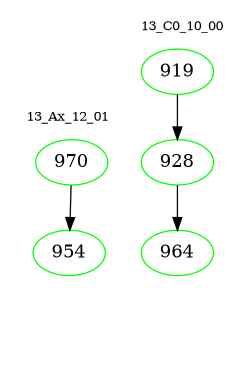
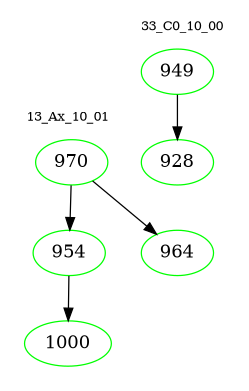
  digraph {
    node [color=green]
    edge [color=black]
    n1 [label=970]
    n2 [label=954]
-   n4 [label=919]
+   n3 [label=1000]
+   n4 [label=949]
    n5 [label=928]
    n6 [label=964]
    subgraph cluster_1 {
      color=white
      fontsize=10
-     label="13_Ax_12_01"
+     label="13_Ax_10_01"
      n1
      n2
+     n3
    }
    subgraph cluster_2 {
      color=white
      fontsize=10
-     label="13_C0_10_00"
+     label="33_C0_10_00"
      n4
      n5
      n6
    }
    n1 -> n2
+   n2 -> n3
    n4 -> n5
-   n5 -> n6
+   n1 -> n6
  }
